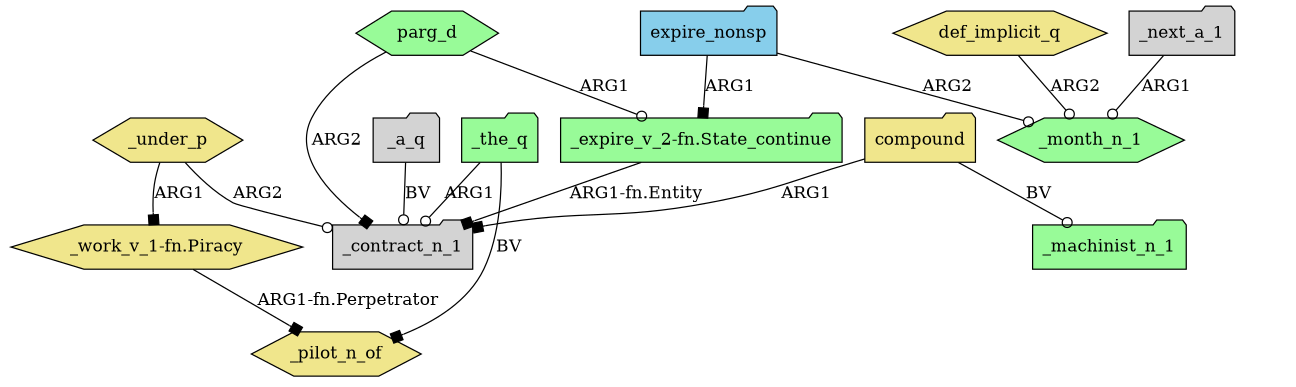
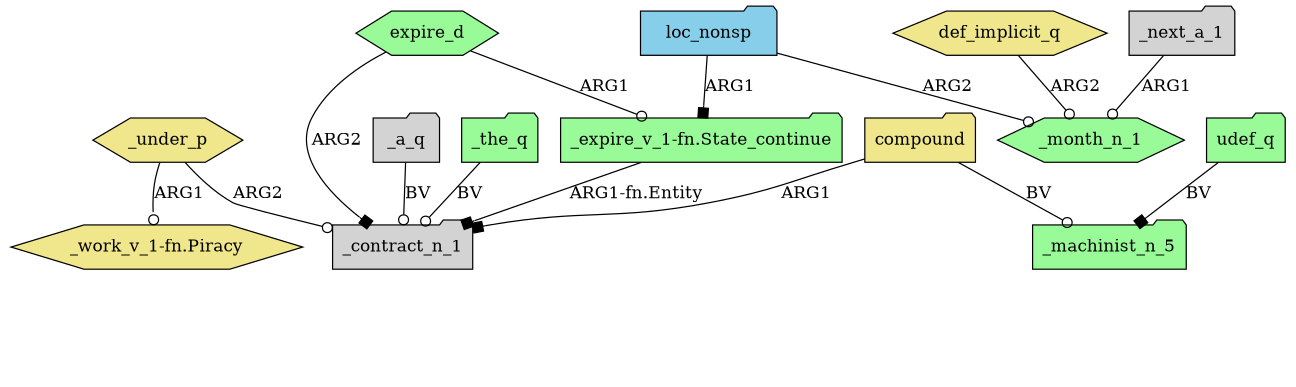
  digraph {
    node [fillcolor=palegreen shape=folder style=filled]
    edge [arrowhead=box]
-   parg_d [shape=hexagon]
+   parg_d [shape=hexagon label=expire_d]
    _contract_n_1 [fillcolor=lightgrey]
-   "_expire_v_1-fn.State_continue" [label="_expire_v_2-fn.State_continue"]
+   "_expire_v_1-fn.State_continue"
    _under_p [fillcolor=khaki shape=hexagon]
    "_work_v_1-fn.Piracy" [fillcolor=khaki shape=hexagon]
-   _pilot_n_of [fillcolor=khaki shape=hexagon]
    def_implicit_q [fillcolor=khaki shape=hexagon]
    _month_n_1 [shape=hexagon]
    _next_a_1 [fillcolor=lightgrey]
    compound [fillcolor=khaki]
-   _machinist_n_1
+   _machinist_n_1 [label=_machinist_n_5]
    _a_q [fillcolor=lightgrey]
-   loc_nonsp [fillcolor=skyblue label=expire_nonsp]
+   udef_q
+   loc_nonsp [fillcolor=skyblue]
    _the_q
    parg_d -> _contract_n_1 [label=ARG2]
    parg_d -> "_expire_v_1-fn.State_continue" [arrowhead=odot label=ARG1]
    "_expire_v_1-fn.State_continue" -> _contract_n_1 [label="ARG1-fn.Entity"]
    _under_p -> _contract_n_1 [arrowhead=odot label=ARG2]
-   _under_p -> "_work_v_1-fn.Piracy" [label=ARG1]
-   "_work_v_1-fn.Piracy" -> _pilot_n_of [label="ARG1-fn.Perpetrator"]
+   _under_p -> "_work_v_1-fn.Piracy" [arrowhead=odot label=ARG1]
    def_implicit_q -> _month_n_1 [arrowhead=odot label=ARG2]
    _next_a_1 -> _month_n_1 [arrowhead=odot label=ARG1]
    compound -> _contract_n_1 [label=ARG1]
    compound -> _machinist_n_1 [arrowhead=odot label=BV]
    _a_q -> _contract_n_1 [arrowhead=odot label=BV]
+   udef_q -> _machinist_n_1 [label=BV]
    loc_nonsp -> "_expire_v_1-fn.State_continue" [label=ARG1]
    loc_nonsp -> _month_n_1 [arrowhead=odot label=ARG2]
-   _the_q -> _contract_n_1 [arrowhead=odot label=ARG1]
-   _the_q -> _pilot_n_of [label=BV]
+   _the_q -> _contract_n_1 [arrowhead=odot label=BV]
  }
